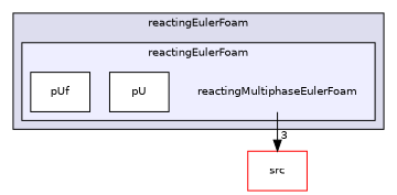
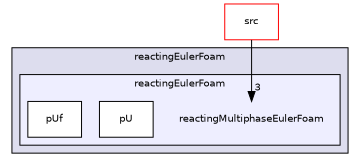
  digraph {
    compound=true
    node [fontname=Helvetica fontsize=10 shape=box color=black]
    n1 [label=reactingMultiphaseEulerFoam shape=plaintext color=""]
    n2 [fillcolor=white label=pU style=filled]
    n3 [fillcolor=white label=pUf style=filled]
    n4 [color=red label=src]
    subgraph cluster_1 {
      bgcolor="#ddddee"
      fontname=Helvetica
      fontsize=10
      label=reactingEulerFoam
      pencolor=black
      subgraph cluster_2 {
        bgcolor="#eeeeff"
        fontname=Helvetica
        fontsize=10
        pencolor=black
        n1
        n2
        n3
      }
    }
-   n1 -> n4 [headlabel=3 labeldistance=1.5 labelfontname=Helvetica labelfontsize=10]
+   n4 -> n1 [headlabel=3 labeldistance=1.5 labelfontname=Helvetica labelfontsize=10]
  }
